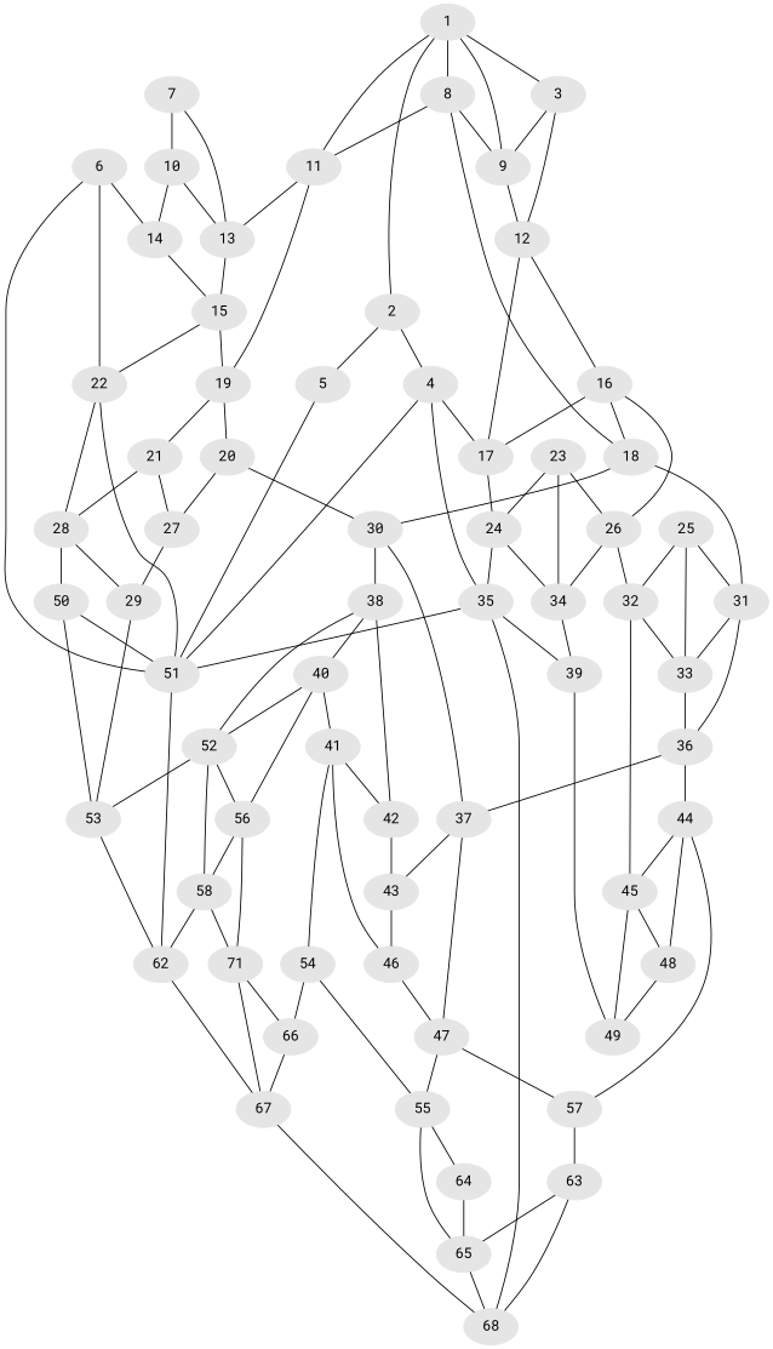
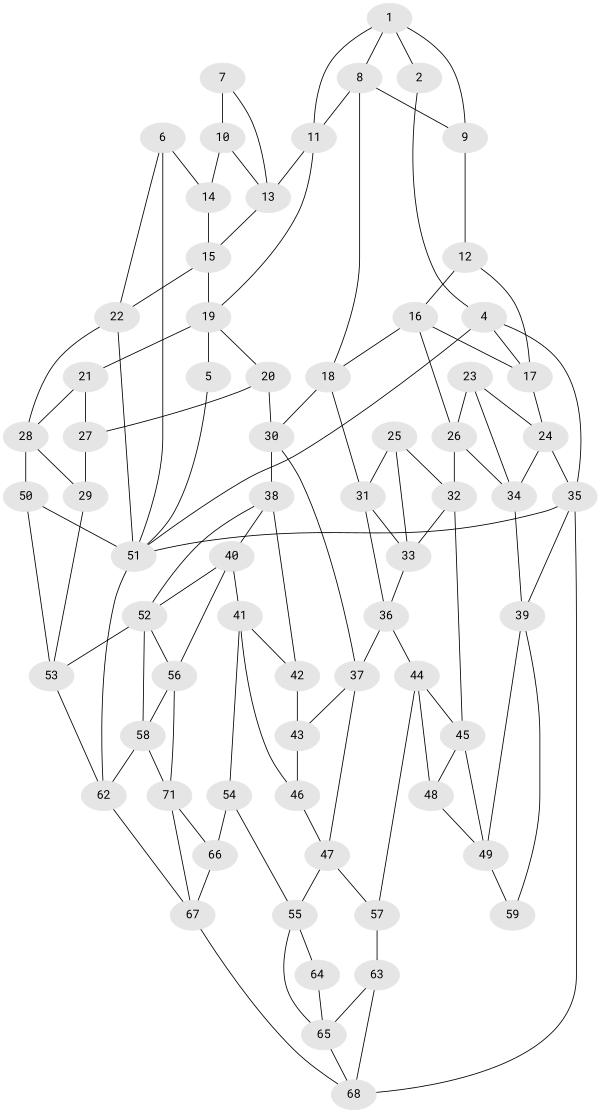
  graph {
    fontname="Roboto Mono"
    node [color=gray90 fontname="Roboto Mono" style=filled]
    edge [fontname="Roboto Mono" weight=1.0]
    1
    2
-   3
    8
    9
    11
    4
    5
    12
    18
    13
    19
    17
    35
    51
    16
    24
    39
    68
    62
    6
    14
    22
    15
    28
    7
    10
    30
    31
    20
    21
    26
    34
    32
    37
    38
    33
    36
    27
    29
    50
    23
    25
    45
    53
    43
    47
    40
    42
    52
    44
    49
    48
+   59
    57
    46
    55
    41
    56
    58
    54
    n62 [label=71]
    66
    63
    64
    65
    67
    1 -- 2
-   1 -- 3
    1 -- 8
    1 -- 9
    1 -- 11
    2 -- 4
-   2 -- 5
-   3 -- 9
-   3 -- 12
+   19 -- 5
    8 -- 9
    8 -- 11
    8 -- 18
    9 -- 12
    11 -- 13
    11 -- 19
    4 -- 17
    4 -- 35 [weight=2.0]
    4 -- 51
    5 -- 51
    12 -- 17
    12 -- 16
    18 -- 30
    18 -- 31
    13 -- 15
    19 -- 20
    19 -- 21
    17 -- 24
    35 -- 51
    35 -- 39
    35 -- 68
    51 -- 62
    16 -- 18
    16 -- 17
    16 -- 26
    24 -- 35
    24 -- 34
    39 -- 49
+   39 -- 59
    62 -- 67
    6 -- 51
    6 -- 14 [weight=2.0]
    6 -- 22
    14 -- 15
    22 -- 51
    22 -- 28
    15 -- 19
    15 -- 22
    28 -- 29
    28 -- 50
    7 -- 13
    7 -- 10 [weight=2.0]
    10 -- 13
    10 -- 14
    30 -- 37
    30 -- 38
    31 -- 33
    31 -- 36
    20 -- 30
    20 -- 27
    21 -- 28
    21 -- 27 [weight=2.0]
    26 -- 34
    26 -- 32
    34 -- 39
    32 -- 33
    32 -- 45
    37 -- 43
    37 -- 47
    38 -- 40
    38 -- 42
    38 -- 52
    33 -- 36
    36 -- 37
    36 -- 44
    27 -- 29
    29 -- 53
    50 -- 51 [weight=2.0]
    50 -- 53 [weight=2.0]
    23 -- 24
    23 -- 26
    23 -- 34
    25 -- 31
    25 -- 32
    25 -- 33
    45 -- 49
    45 -- 48
    53 -- 62
    43 -- 46
    47 -- 57
    47 -- 55
    40 -- 52
    40 -- 41
    40 -- 56
    42 -- 43 [weight=2.0]
    52 -- 53 [weight=2.0]
    52 -- 56
    52 -- 58
    44 -- 45
    44 -- 48
    44 -- 57
+   49 -- 59
    48 -- 49
    57 -- 63
    46 -- 47
    55 -- 64
    55 -- 65
    41 -- 42
    41 -- 46
    41 -- 54
    56 -- 58
    56 -- n62
    58 -- 62
    58 -- n62
    54 -- 55
    54 -- 66
    n62 -- 66
    n62 -- 67
    66 -- 67
    63 -- 68
    63 -- 65
    64 -- 65
    65 -- 68
    67 -- 68
  }
